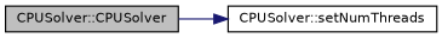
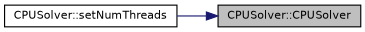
  digraph {
    rankdir=LR
    node [color=black fontname=Helvetica fontsize=10 shape=record style=filled]
    n1 [fillcolor=grey75 fontcolor=black height=0.2 label="CPUSolver::CPUSolver" width=0.4]
    n2 [fillcolor=white height=0.2 label="CPUSolver::setNumThreads" width=0.4]
-   n1 -> n2 [color=midnightblue fontname=Helvetica fontsize=10 labelfontname=Helvetica labelfontsize=10 style=solid]
+   n2 -> n1 [color=midnightblue fontname=Helvetica fontsize=10 labelfontname=Helvetica labelfontsize=10 style=solid]
  }
